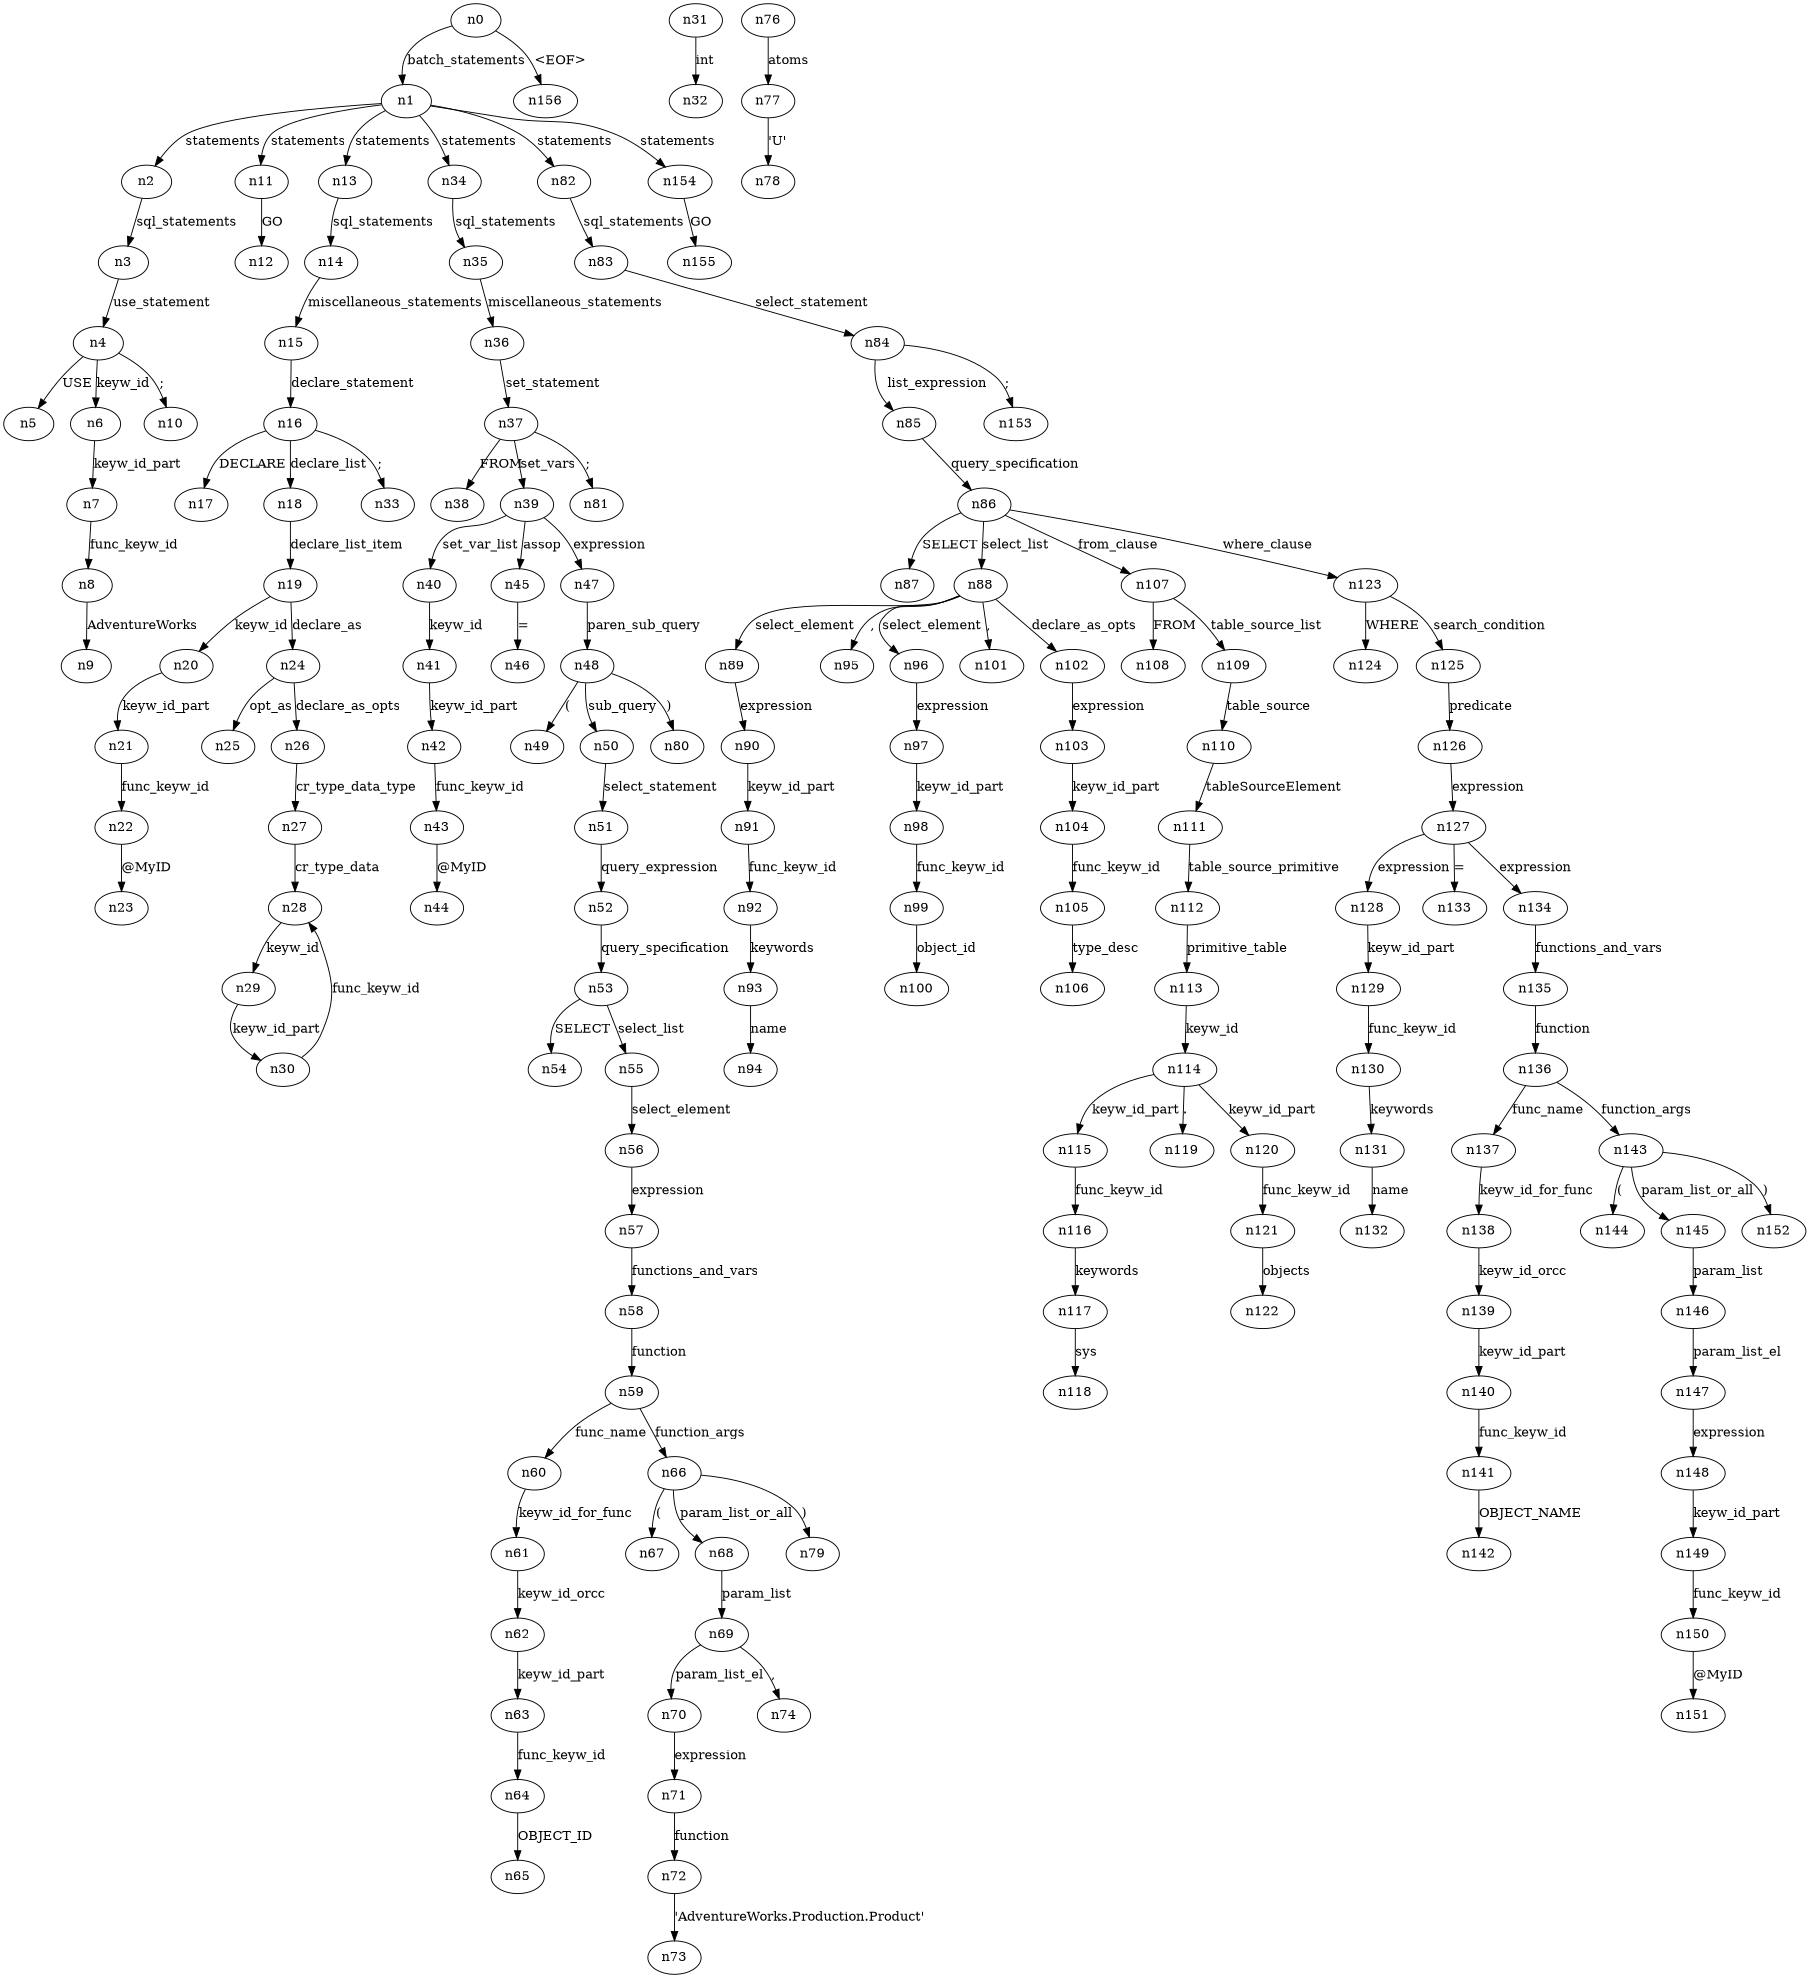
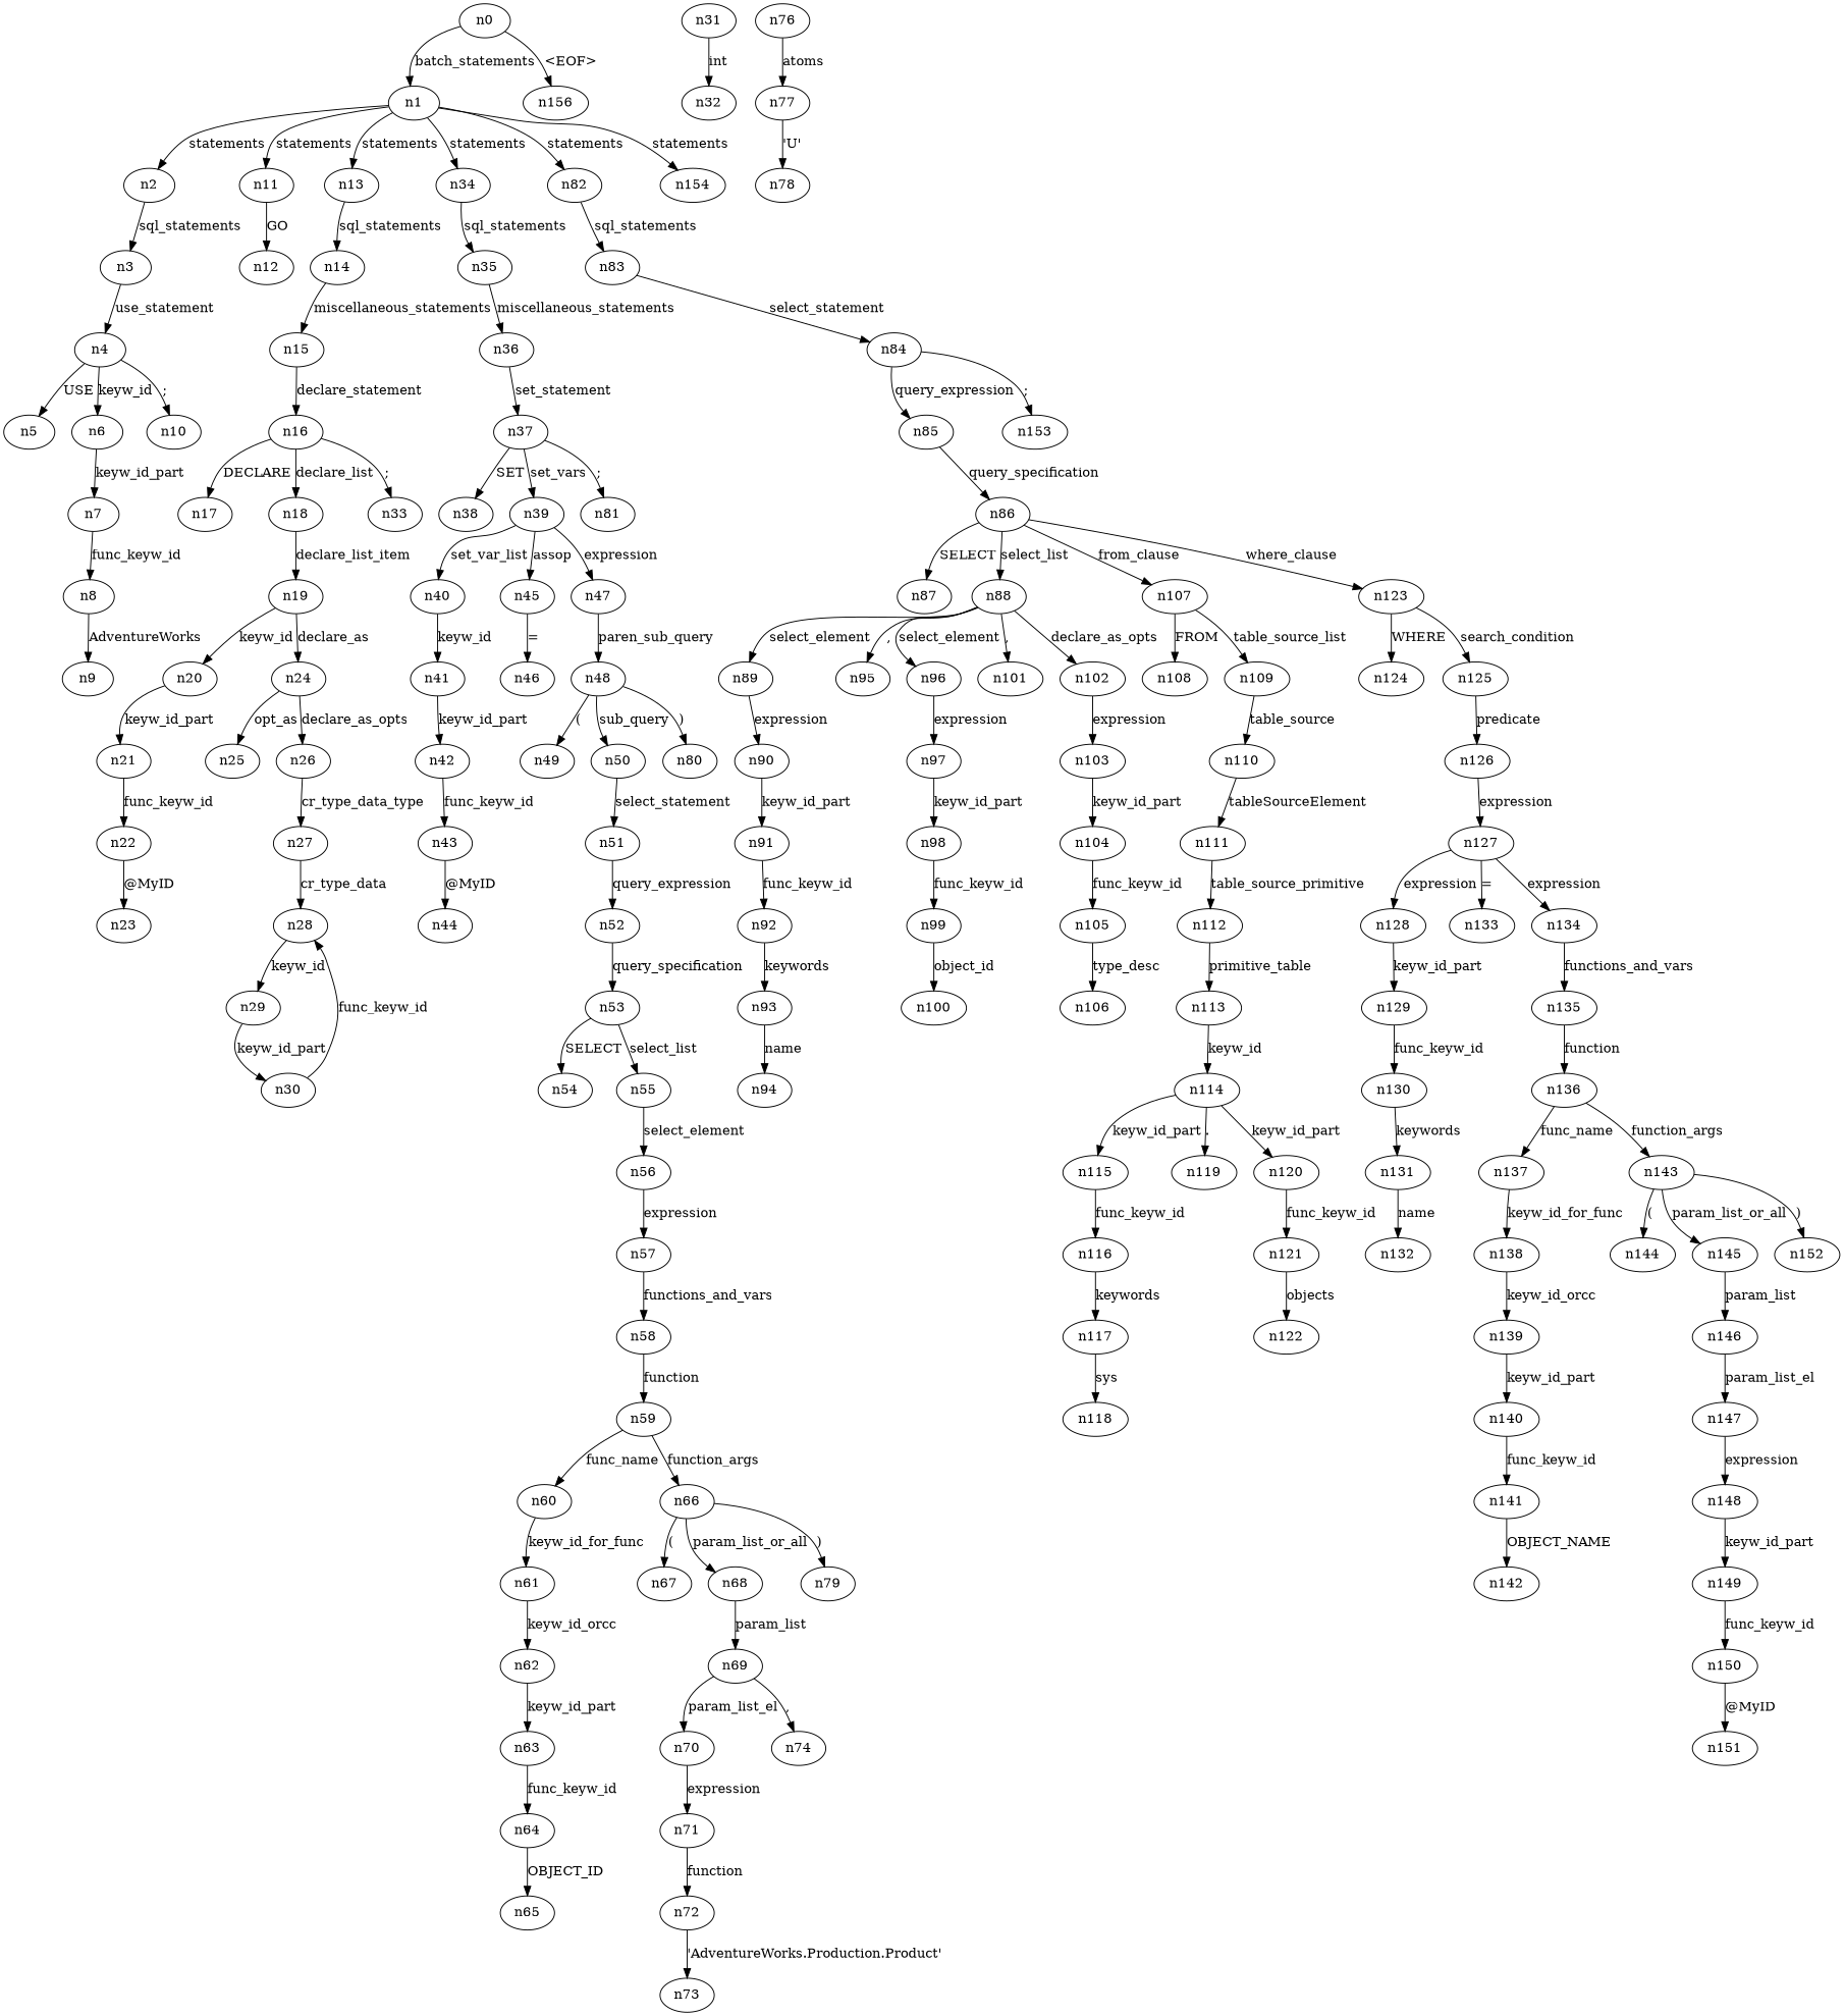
  digraph {
    n0
    n1
    n156
    n2
    n11
    n13
    n34
    n82
    n154
    n3
    n12
    n14
    n35
    n83
-   n155
    n4
    n5
    n6
    n10
    n7
    n8
    n9
    n15
    n16
    n17
    n18
    n33
    n19
    n20
    n24
    n21
    n25
    n26
    n22
    n23
    n27
    n28
    n29
    n30
    n31
    n32
    n36
    n37
    n38
    n39
    n81
    n40
    n45
    n47
    n41
    n46
    n48
    n42
    n43
    n44
    n49
    n50
    n80
    n51
    n52
    n53
    n54
    n55
    n56
    n57
    n58
    n59
    n60
    n66
    n61
    n67
    n68
    n79
    n62
    n63
    n64
    n65
    n69
    n70
    n74
    n71
    n72
    n73
    n76
    n77
    n78
    n84
    n85
    n153
    n86
    n87
    n88
    n107
    n123
    n89
    n95
    n96
    n101
    n102
    n108
    n109
    n124
    n125
    n90
    n97
    n103
    n91
    n92
    n93
    n94
    n98
    n99
    n100
    n104
    n105
    n106
    n110
    n111
    n112
    n113
    n114
    n115
    n119
    n120
    n116
    n121
    n117
    n118
    n122
    n126
    n127
    n128
    n133
    n134
    n129
    n135
    n130
    n131
    n132
    n136
    n137
    n143
    n138
    n144
    n145
    n152
    n139
    n140
    n141
    n142
    n146
    n147
    n148
    n149
    n150
    n151
    n0 -> n1 [label=batch_statements]
    n0 -> n156 [label="<EOF>"]
    n1 -> n2 [label=statements]
    n1 -> n11 [label=statements]
    n1 -> n13 [label=statements]
    n1 -> n34 [label=statements]
    n1 -> n82 [label=statements]
    n1 -> n154 [label=statements]
    n2 -> n3 [label=sql_statements]
    n11 -> n12 [label=GO]
    n13 -> n14 [label=sql_statements]
    n34 -> n35 [label=sql_statements]
    n82 -> n83 [label=sql_statements]
-   n154 -> n155 [label=GO]
    n3 -> n4 [label=use_statement]
    n14 -> n15 [label=miscellaneous_statements]
    n35 -> n36 [label=miscellaneous_statements]
    n83 -> n84 [label=select_statement]
    n4 -> n5 [label=USE]
    n4 -> n6 [label=keyw_id]
    n4 -> n10 [label=";"]
    n6 -> n7 [label=keyw_id_part]
    n7 -> n8 [label=func_keyw_id]
    n8 -> n9 [label=AdventureWorks]
    n15 -> n16 [label=declare_statement]
    n16 -> n17 [label=DECLARE]
    n16 -> n18 [label=declare_list]
    n16 -> n33 [label=";"]
    n18 -> n19 [label=declare_list_item]
    n19 -> n20 [label=keyw_id]
    n19 -> n24 [label=declare_as]
    n20 -> n21 [label=keyw_id_part]
    n24 -> n25 [label=opt_as]
    n24 -> n26 [label=declare_as_opts]
    n21 -> n22 [label=func_keyw_id]
    n26 -> n27 [label=cr_type_data_type]
    n22 -> n23 [label="@MyID"]
    n27 -> n28 [label=cr_type_data]
    n28 -> n29 [label=keyw_id]
    n29 -> n30 [label=keyw_id_part]
    n30 -> n28 [label=func_keyw_id]
    n31 -> n32 [label=int]
    n36 -> n37 [label=set_statement]
-   n37 -> n38 [label=FROM]
+   n37 -> n38 [label=SET]
    n37 -> n39 [label=set_vars]
    n37 -> n81 [label=";"]
    n39 -> n40 [label=set_var_list]
    n39 -> n45 [label=assop]
    n39 -> n47 [label=expression]
    n40 -> n41 [label=keyw_id]
    n45 -> n46 [label="="]
    n47 -> n48 [label=paren_sub_query]
    n41 -> n42 [label=keyw_id_part]
    n48 -> n49 [label="("]
    n48 -> n50 [label=sub_query]
    n48 -> n80 [label=")"]
    n42 -> n43 [label=func_keyw_id]
    n43 -> n44 [label="@MyID"]
    n50 -> n51 [label=select_statement]
    n51 -> n52 [label=query_expression]
    n52 -> n53 [label=query_specification]
    n53 -> n54 [label=SELECT]
    n53 -> n55 [label=select_list]
    n55 -> n56 [label=select_element]
    n56 -> n57 [label=expression]
    n57 -> n58 [label=functions_and_vars]
    n58 -> n59 [label=function]
    n59 -> n60 [label=func_name]
    n59 -> n66 [label=function_args]
    n60 -> n61 [label=keyw_id_for_func]
    n66 -> n67 [label="("]
    n66 -> n68 [label=param_list_or_all]
    n66 -> n79 [label=")"]
    n61 -> n62 [label=keyw_id_orcc]
    n68 -> n69 [label=param_list]
    n62 -> n63 [label=keyw_id_part]
    n63 -> n64 [label=func_keyw_id]
    n64 -> n65 [label=OBJECT_ID]
    n69 -> n70 [label=param_list_el]
    n69 -> n74 [label=","]
    n70 -> n71 [label=expression]
    n71 -> n72 [label=function]
    n72 -> n73 [label="'AdventureWorks.Production.Product'"]
    n76 -> n77 [label=atoms]
    n77 -> n78 [label="'U'"]
-   n84 -> n85 [label=list_expression]
+   n84 -> n85 [label=query_expression]
    n84 -> n153 [label=";"]
    n85 -> n86 [label=query_specification]
    n86 -> n87 [label=SELECT]
    n86 -> n88 [label=select_list]
    n86 -> n107 [label=from_clause]
    n86 -> n123 [label=where_clause]
    n88 -> n89 [label=select_element]
    n88 -> n95 [label=","]
    n88 -> n96 [label=select_element]
    n88 -> n101 [label=","]
    n88 -> n102 [label=declare_as_opts]
    n107 -> n108 [label=FROM]
    n107 -> n109 [label=table_source_list]
    n123 -> n124 [label=WHERE]
    n123 -> n125 [label=search_condition]
    n89 -> n90 [label=expression]
    n96 -> n97 [label=expression]
    n102 -> n103 [label=expression]
    n109 -> n110 [label=table_source]
    n125 -> n126 [label=predicate]
    n90 -> n91 [label=keyw_id_part]
    n97 -> n98 [label=keyw_id_part]
    n103 -> n104 [label=keyw_id_part]
    n91 -> n92 [label=func_keyw_id]
    n92 -> n93 [label=keywords]
    n93 -> n94 [label=name]
    n98 -> n99 [label=func_keyw_id]
    n99 -> n100 [label=object_id]
    n104 -> n105 [label=func_keyw_id]
    n105 -> n106 [label=type_desc]
    n110 -> n111 [label=tableSourceElement]
    n111 -> n112 [label=table_source_primitive]
    n112 -> n113 [label=primitive_table]
    n113 -> n114 [label=keyw_id]
    n114 -> n115 [label=keyw_id_part]
    n114 -> n119 [label="."]
    n114 -> n120 [label=keyw_id_part]
    n115 -> n116 [label=func_keyw_id]
    n120 -> n121 [label=func_keyw_id]
    n116 -> n117 [label=keywords]
    n121 -> n122 [label=objects]
    n117 -> n118 [label=sys]
    n126 -> n127 [label=expression]
    n127 -> n128 [label=expression]
    n127 -> n133 [label="="]
    n127 -> n134 [label=expression]
    n128 -> n129 [label=keyw_id_part]
    n134 -> n135 [label=functions_and_vars]
    n129 -> n130 [label=func_keyw_id]
    n135 -> n136 [label=function]
    n130 -> n131 [label=keywords]
    n131 -> n132 [label=name]
    n136 -> n137 [label=func_name]
    n136 -> n143 [label=function_args]
    n137 -> n138 [label=keyw_id_for_func]
    n143 -> n144 [label="("]
    n143 -> n145 [label=param_list_or_all]
    n143 -> n152 [label=")"]
    n138 -> n139 [label=keyw_id_orcc]
    n145 -> n146 [label=param_list]
    n139 -> n140 [label=keyw_id_part]
    n140 -> n141 [label=func_keyw_id]
    n141 -> n142 [label=OBJECT_NAME]
    n146 -> n147 [label=param_list_el]
    n147 -> n148 [label=expression]
    n148 -> n149 [label=keyw_id_part]
    n149 -> n150 [label=func_keyw_id]
    n150 -> n151 [label="@MyID"]
  }
